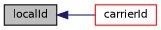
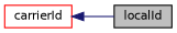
  digraph {
    rankdir=LR
    node [fontname=Helvetica fontsize=10 shape=record]
    n1 [color=black fillcolor=grey75 fontcolor=black height=0.2 label=localId style=filled width=0.4]
    n2 [color=red height=0.2 label=carrierId width=0.4]
-   n1 -> n2 [color=midnightblue dir=back fontname=Helvetica fontsize=10 labelfontname=Helvetica labelfontsize=10 style=solid]
+   n2 -> n1 [color=midnightblue dir=back fontname=Helvetica fontsize=10 labelfontname=Helvetica labelfontsize=10 style=solid]
  }
